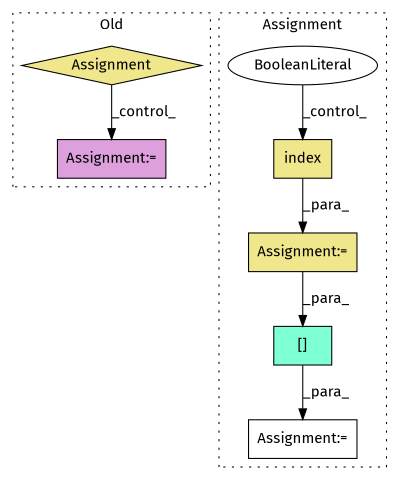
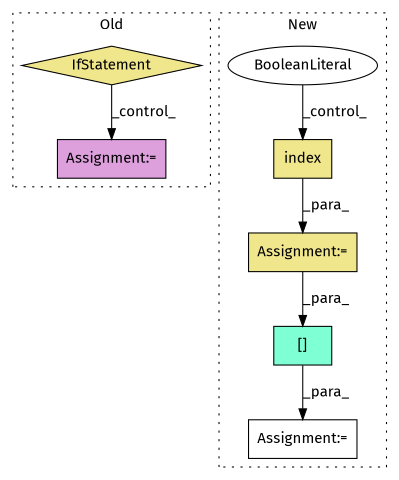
  digraph {
    fontname="Fira Sans"
    node [a=7 fillcolor=khaki fontname="Fira Sans" l=1 shape=box style=filled]
    edge [fontname="Fira Sans"]
-   n1 [a=25 l="4,2" label=Assignment s="1162,1174" shape=diamond]
+   n1 [a=25 l="4,2" label=IfStatement s="1162,1174" shape=diamond]
    n2 [fillcolor=plum label="Assignment:=" s=1192]
    n3 [a=32 l="6,1" label=index s="1639,1649"]
    n4 [fillcolor=white label="Assignment:=" s=1666]
    n5 [label="Assignment:=" s=1630]
    n6 [a=2 fillcolor=aquamarine l="17,1" label="[]" s="1667,1701"]
    n7 [a=9 fillcolor=white l=4 label=BooleanLiteral s=1645 shape=ellipse]
    subgraph cluster_1 {
      label=Old
      style=dotted
      n1
      n2
    }
    subgraph cluster_2 {
-     label=Assignment
+     label=New
      style=dotted
      n3
      n4
      n5
      n6
      n7
    }
    n1 -> n2 [label=_control_]
    n3 -> n5 [label=_para_]
    n5 -> n6 [label=_para_]
    n6 -> n4 [label=_para_]
    n7 -> n3 [label=_control_]
  }
